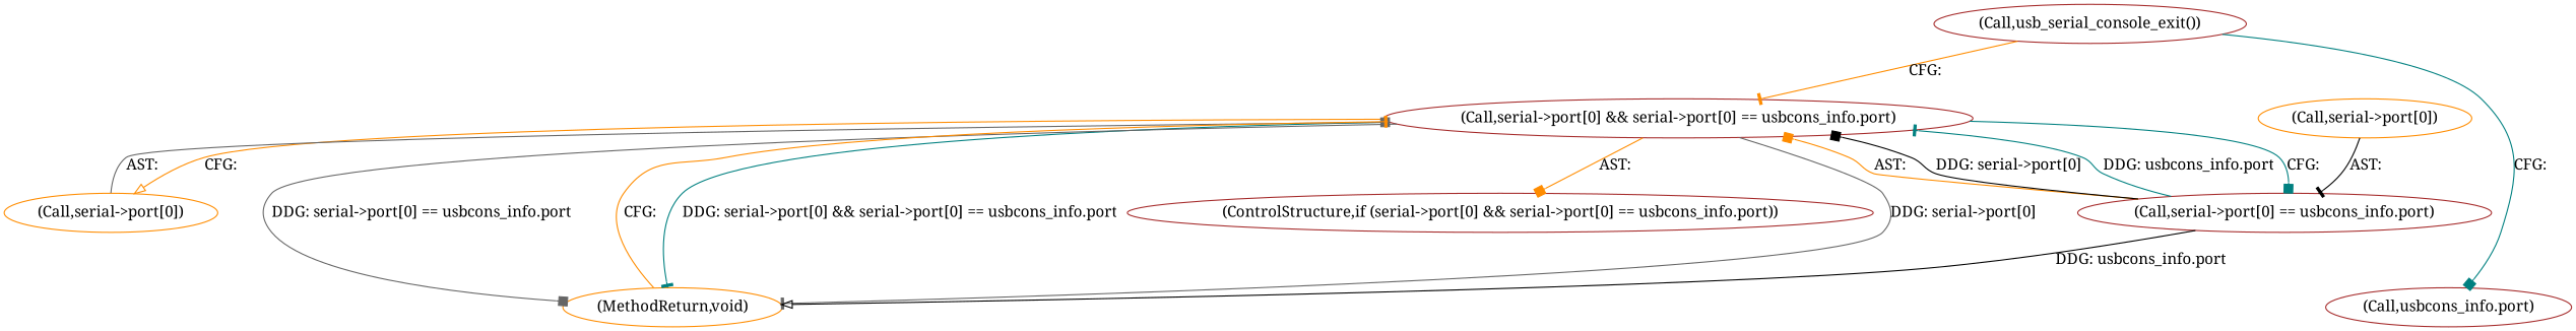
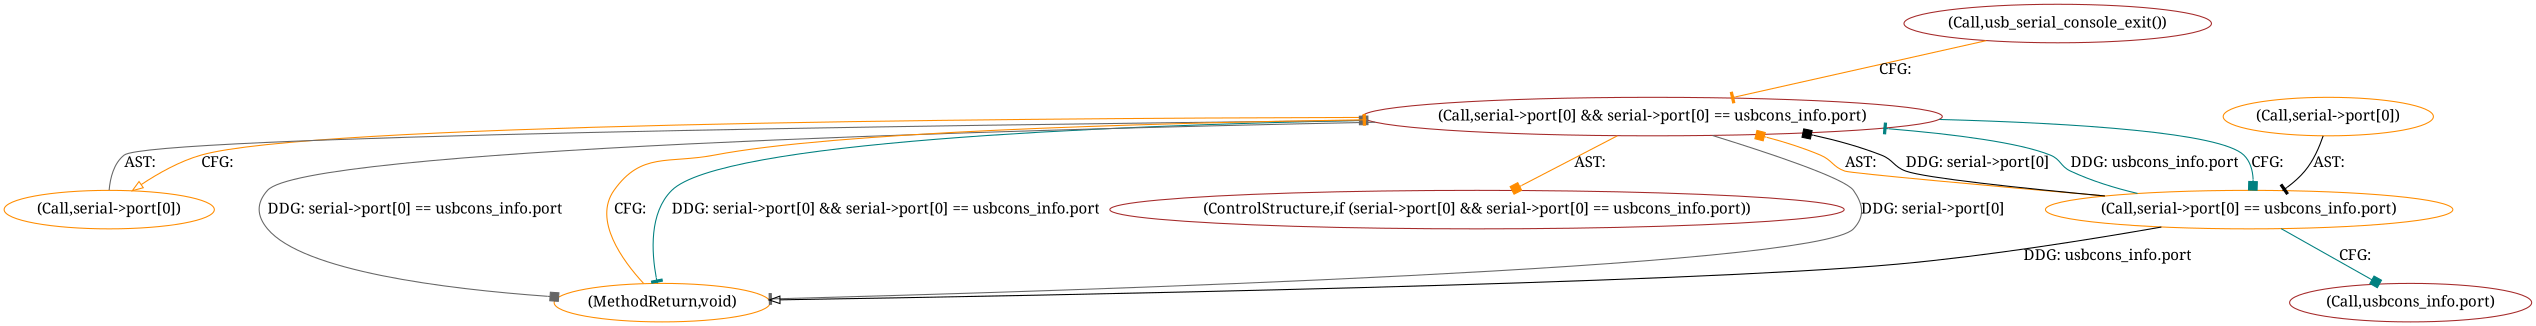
  digraph {
    fontname="Noto Serif"
    node [color=brown fontname="Noto Serif"]
    edge [arrowhead=box color=darkorange fontname="Noto Serif"]
    n1 [label="(Call,serial->port[0] && serial->port[0] == usbcons_info.port)"]
-   n2 [label="(Call,serial->port[0] == usbcons_info.port)"]
+   n2 [color=darkorange label="(Call,serial->port[0] == usbcons_info.port)"]
    n3 [color=darkorange label="(Call,serial->port[0])"]
    n4 [color=darkorange label="(MethodReturn,void)"]
    n5 [label="(ControlStructure,if (serial->port[0] && serial->port[0] == usbcons_info.port))"]
    n6 [label="(Call,usbcons_info.port)"]
    n7 [label="(Call,usb_serial_console_exit())"]
    n8 [color=darkorange label="(Call,serial->port[0])"]
    n1 -> n2 [color=teal label="CFG: "]
    n1 -> n3 [arrowhead=onormal label="CFG: "]
    n1 -> n4 [arrowhead=tee color=teal label="DDG: serial->port[0] && serial->port[0] == usbcons_info.port"]
    n1 -> n4 [arrowhead=tee color=gray40 label="DDG: serial->port[0]"]
    n1 -> n4 [color=gray40 label="DDG: serial->port[0] == usbcons_info.port"]
    n1 -> n5 [label="AST: "]
    n2 -> n1 [label="AST: "]
    n2 -> n1 [color=black label="DDG: serial->port[0]"]
    n2 -> n1 [arrowhead=tee color=teal label="DDG: usbcons_info.port"]
    n2 -> n4 [arrowhead=onormal color=black label="DDG: usbcons_info.port"]
-   n7 -> n6 [color=teal label="CFG: "]
+   n2 -> n6 [color=teal label="CFG: "]
    n3 -> n1 [color=gray40 label="AST: "]
    n4 -> n1 [arrowhead=tee label="CFG: "]
    n7 -> n1 [arrowhead=tee label="CFG: "]
    n8 -> n2 [arrowhead=tee color=black label="AST: "]
  }
